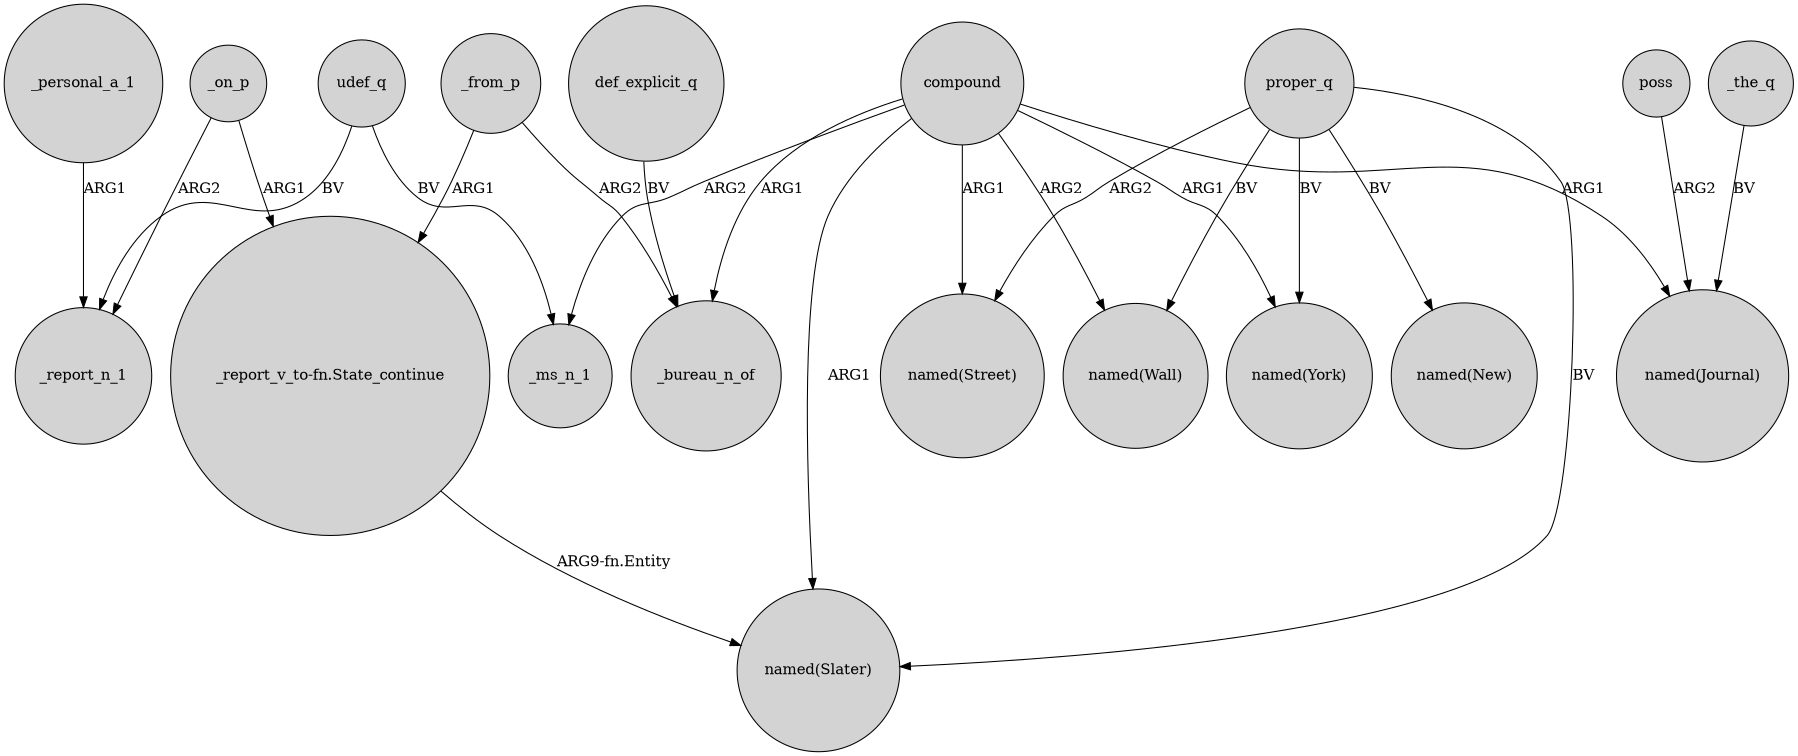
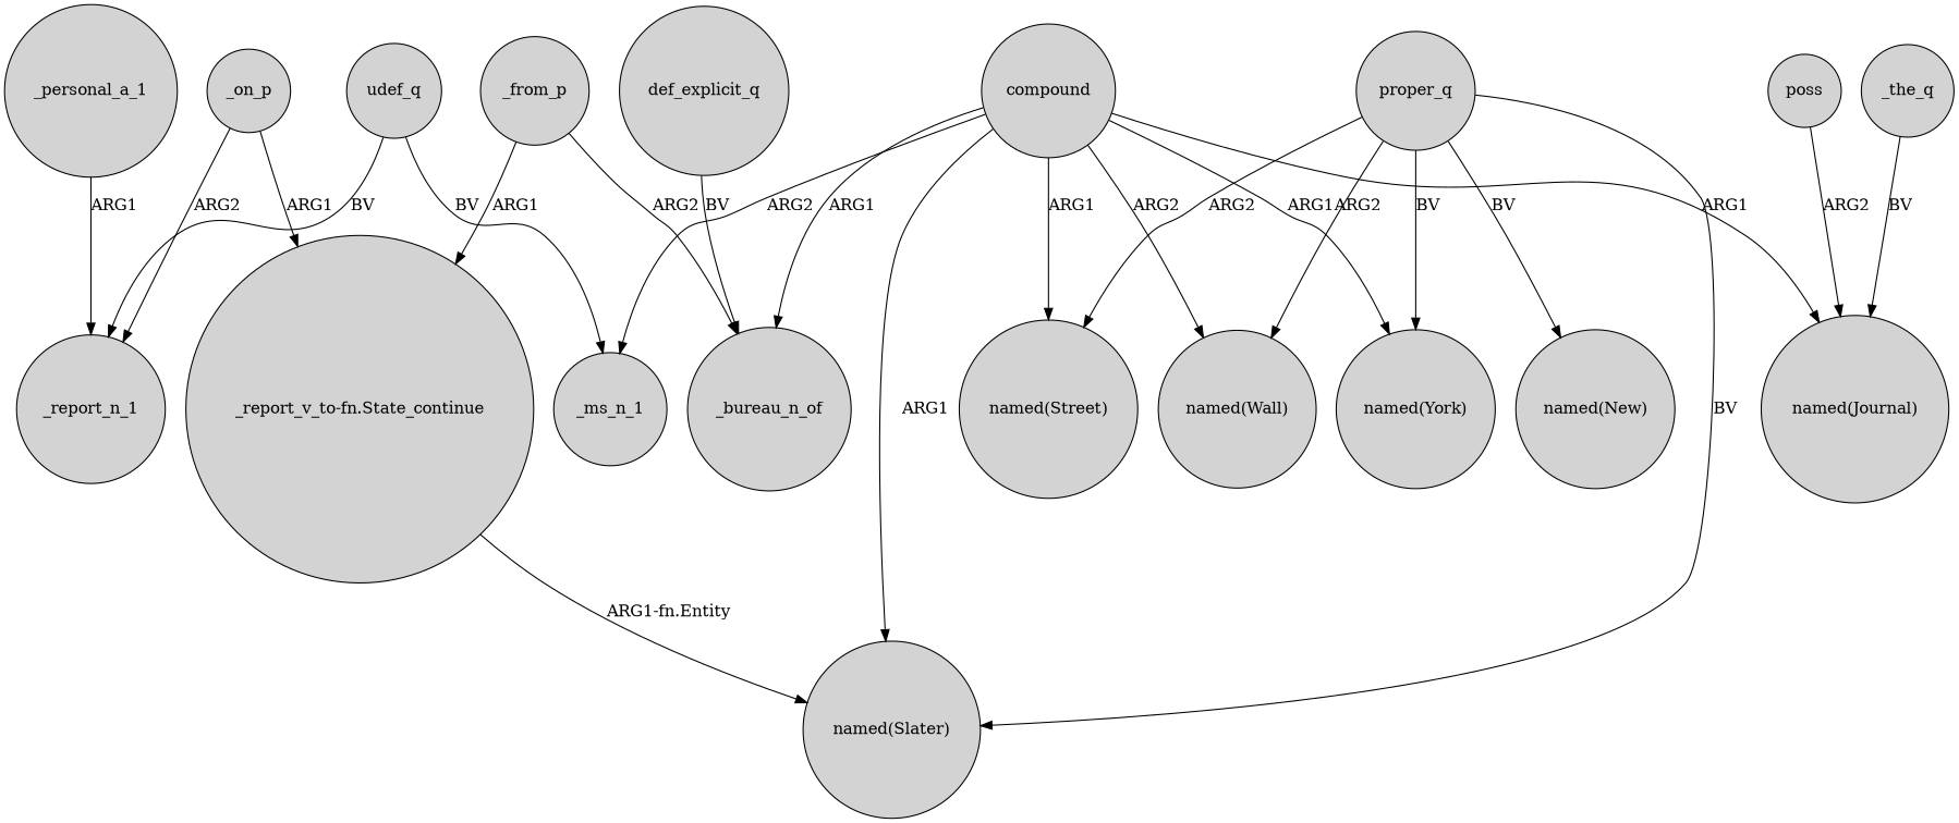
  digraph {
    node [shape=circle style=filled]
    n1 [label=_report_n_1]
    udef_q
    _ms_n_1
    compound
    _bureau_n_of
    "named(Slater)"
    "named(Journal)"
    "named(York)"
    "named(Wall)"
    "named(Street)"
    _from_p
    "_report_v_to-fn.State_continue"
    proper_q
    "named(New)"
    poss
    _on_p
    _the_q
    def_explicit_q
    _personal_a_1
    udef_q -> n1 [label=BV]
    udef_q -> _ms_n_1 [label=BV]
    compound -> _ms_n_1 [label=ARG2]
    compound -> _bureau_n_of [label=ARG1]
    compound -> "named(Slater)" [label=ARG1]
    compound -> "named(Journal)" [label=ARG1]
    compound -> "named(York)" [label=ARG1]
    compound -> "named(Wall)" [label=ARG2]
    compound -> "named(Street)" [label=ARG1]
    _from_p -> _bureau_n_of [label=ARG2]
    _from_p -> "_report_v_to-fn.State_continue" [label=ARG1]
-   "_report_v_to-fn.State_continue" -> "named(Slater)" [label="ARG9-fn.Entity"]
+   "_report_v_to-fn.State_continue" -> "named(Slater)" [label="ARG1-fn.Entity"]
    proper_q -> "named(Slater)" [label=BV]
    proper_q -> "named(York)" [label=BV]
-   proper_q -> "named(Wall)" [label=BV]
+   proper_q -> "named(Wall)" [label=ARG2]
    proper_q -> "named(Street)" [label=ARG2]
    proper_q -> "named(New)" [label=BV]
    poss -> "named(Journal)" [label=ARG2]
    _on_p -> n1 [label=ARG2]
    _on_p -> "_report_v_to-fn.State_continue" [label=ARG1]
    _the_q -> "named(Journal)" [label=BV]
    def_explicit_q -> _bureau_n_of [label=BV]
    _personal_a_1 -> n1 [label=ARG1]
  }
